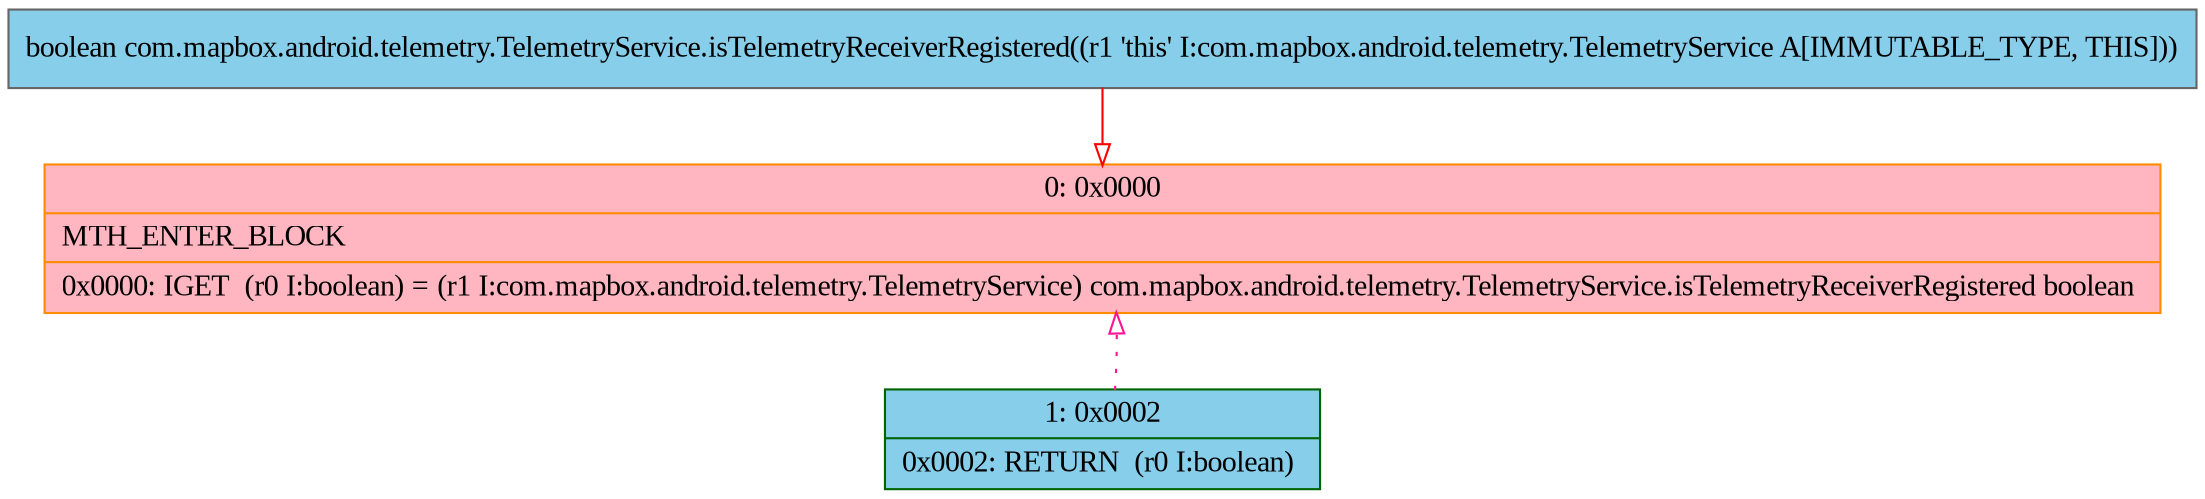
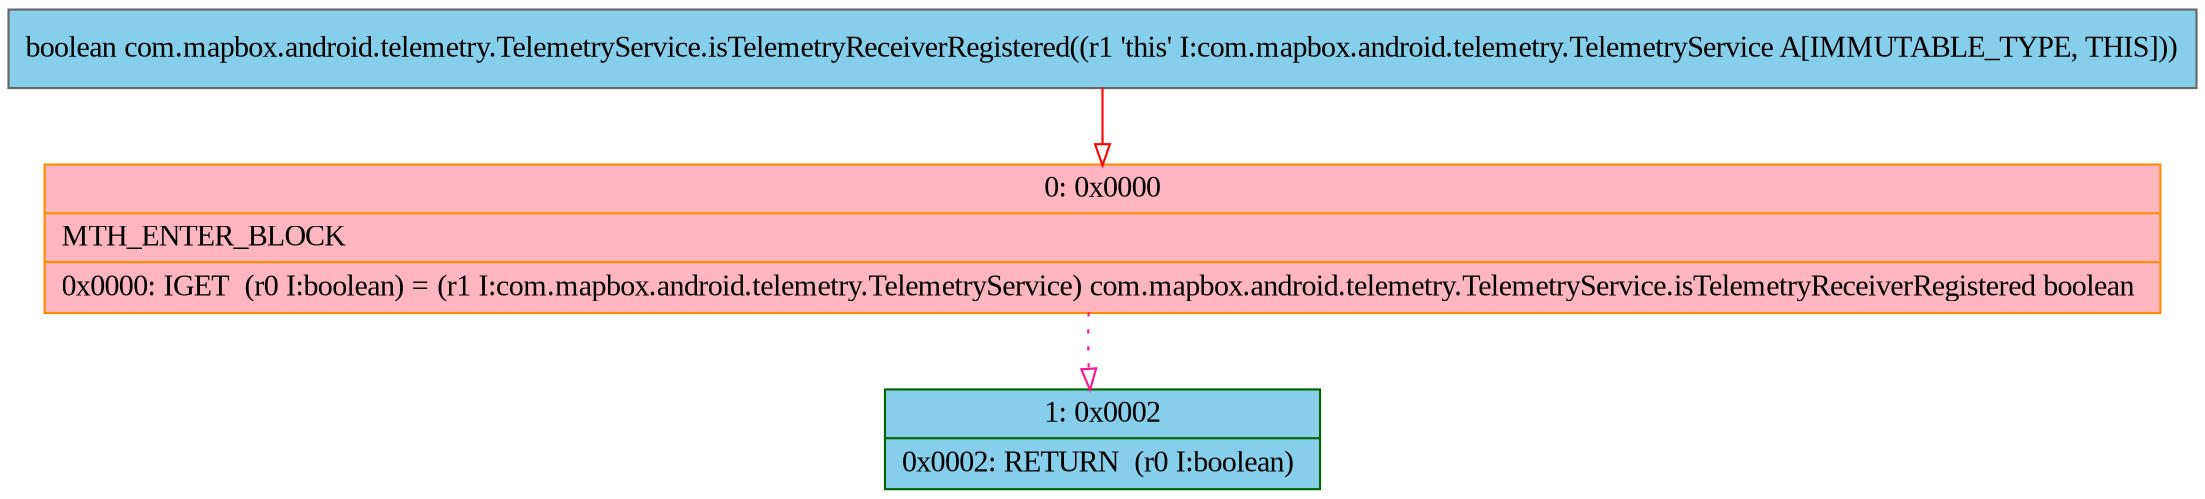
  digraph {
    fontname="Liberation Serif"
    node [shape=record style=filled fillcolor=skyblue fontname="Liberation Serif"]
    edge [arrowhead=onormal fontname="Liberation Serif"]
    n1 [label="{0\:\ 0x0000|MTH_ENTER_BLOCK\l|0x0000: IGET  (r0 I:boolean) = (r1 I:com.mapbox.android.telemetry.TelemetryService) com.mapbox.android.telemetry.TelemetryService.isTelemetryReceiverRegistered boolean \l}" fillcolor=lightpink color=darkorange]
    n2 [label="{1\:\ 0x0002|0x0002: RETURN  (r0 I:boolean) \l}" color=darkgreen]
    n3 [label="{boolean com.mapbox.android.telemetry.TelemetryService.isTelemetryReceiverRegistered((r1 'this' I:com.mapbox.android.telemetry.TelemetryService A[IMMUTABLE_TYPE, THIS])) }" color=gray40]
-   n2 -> n1 [color=deeppink style=dotted]
+   n1 -> n2 [color=deeppink style=dotted]
    n3 -> n1 [color=red style=solid]
  }
